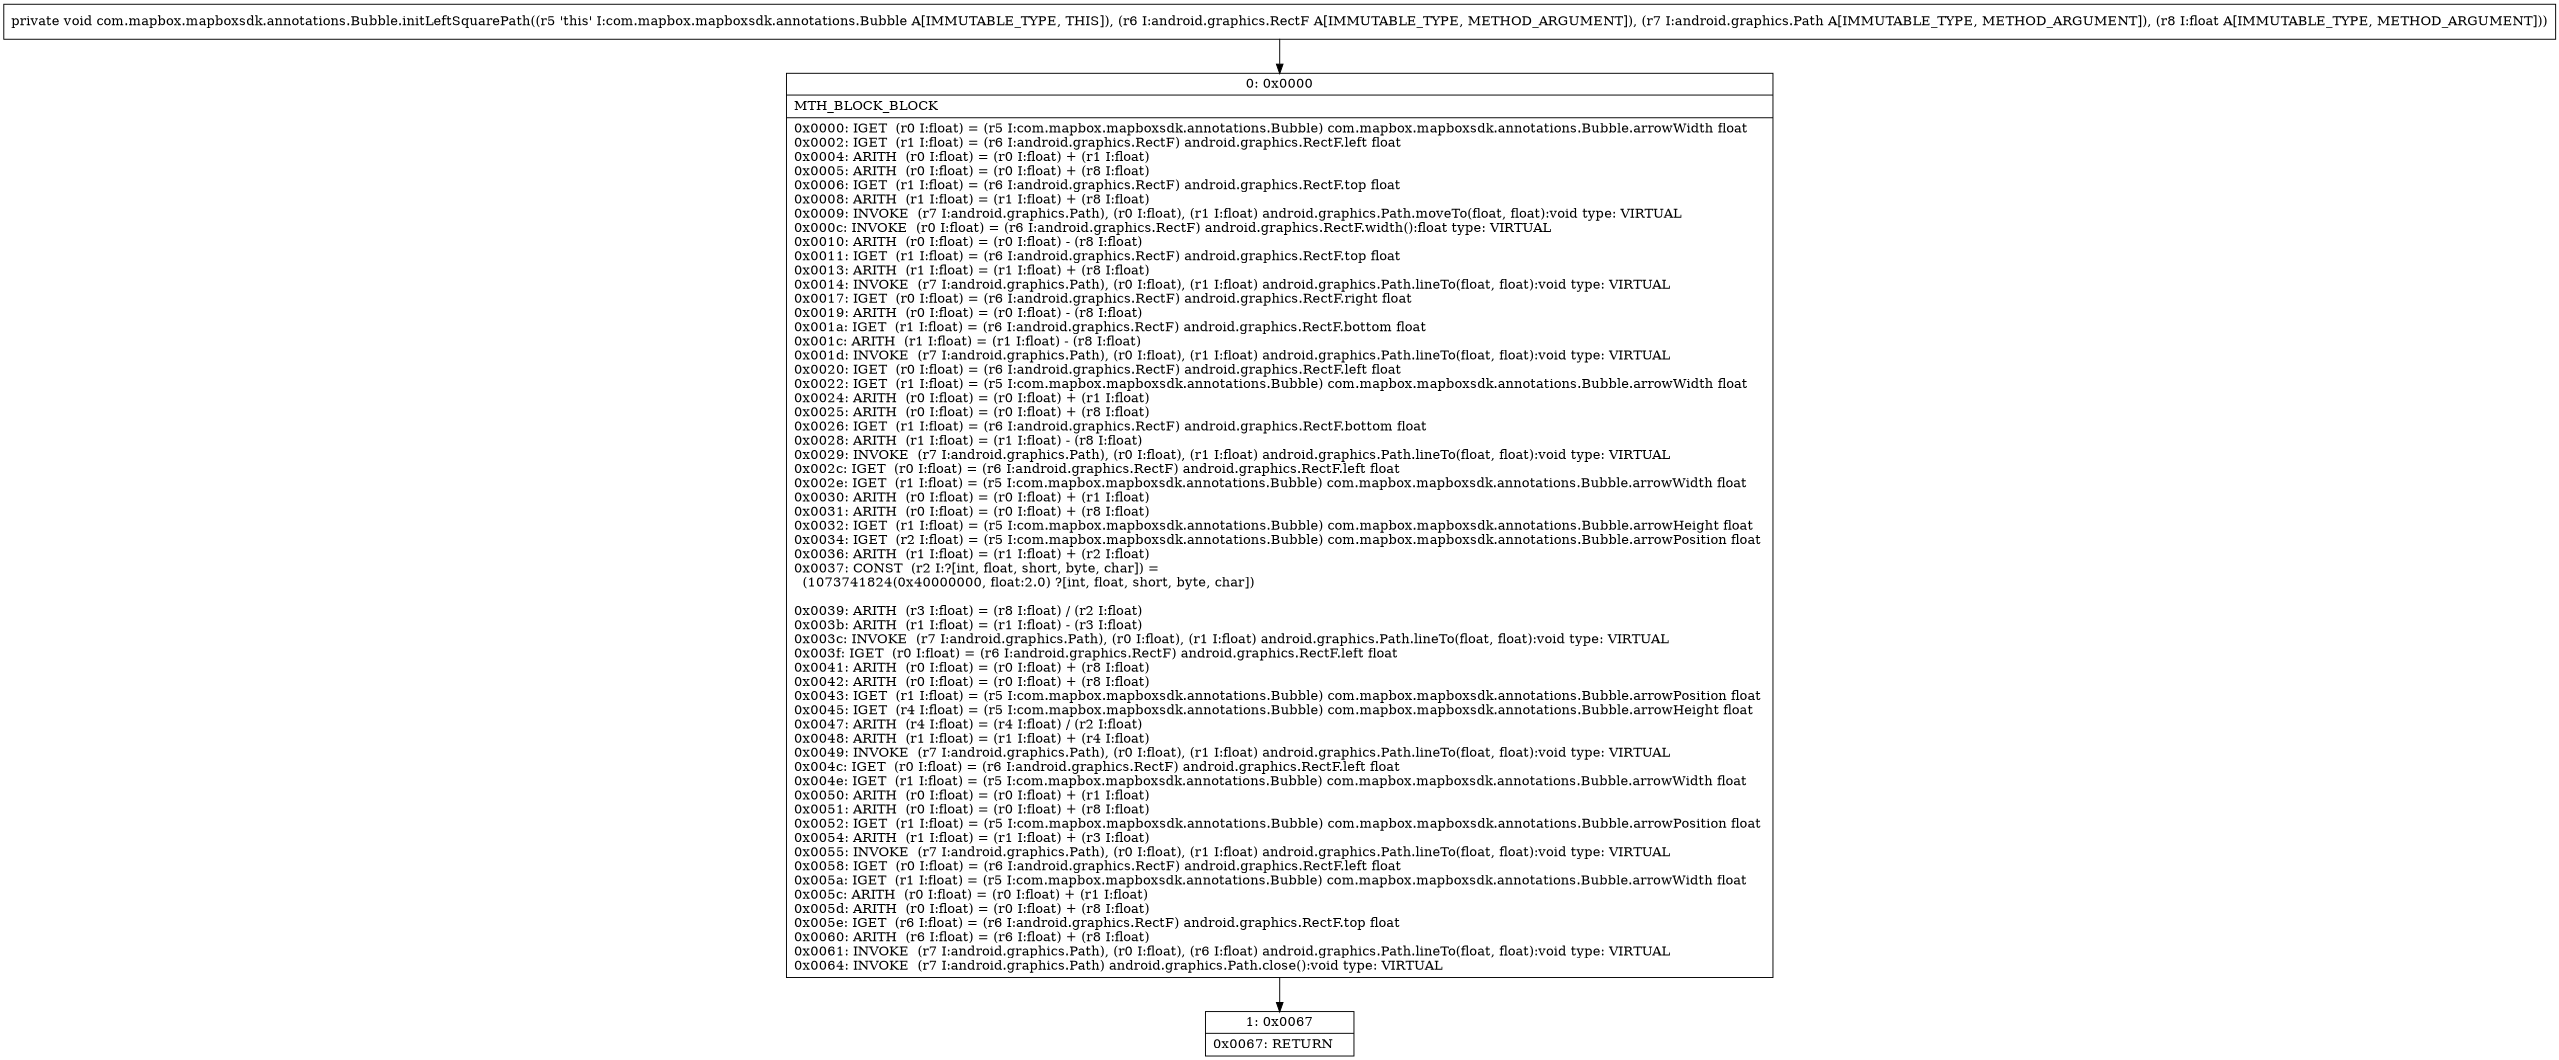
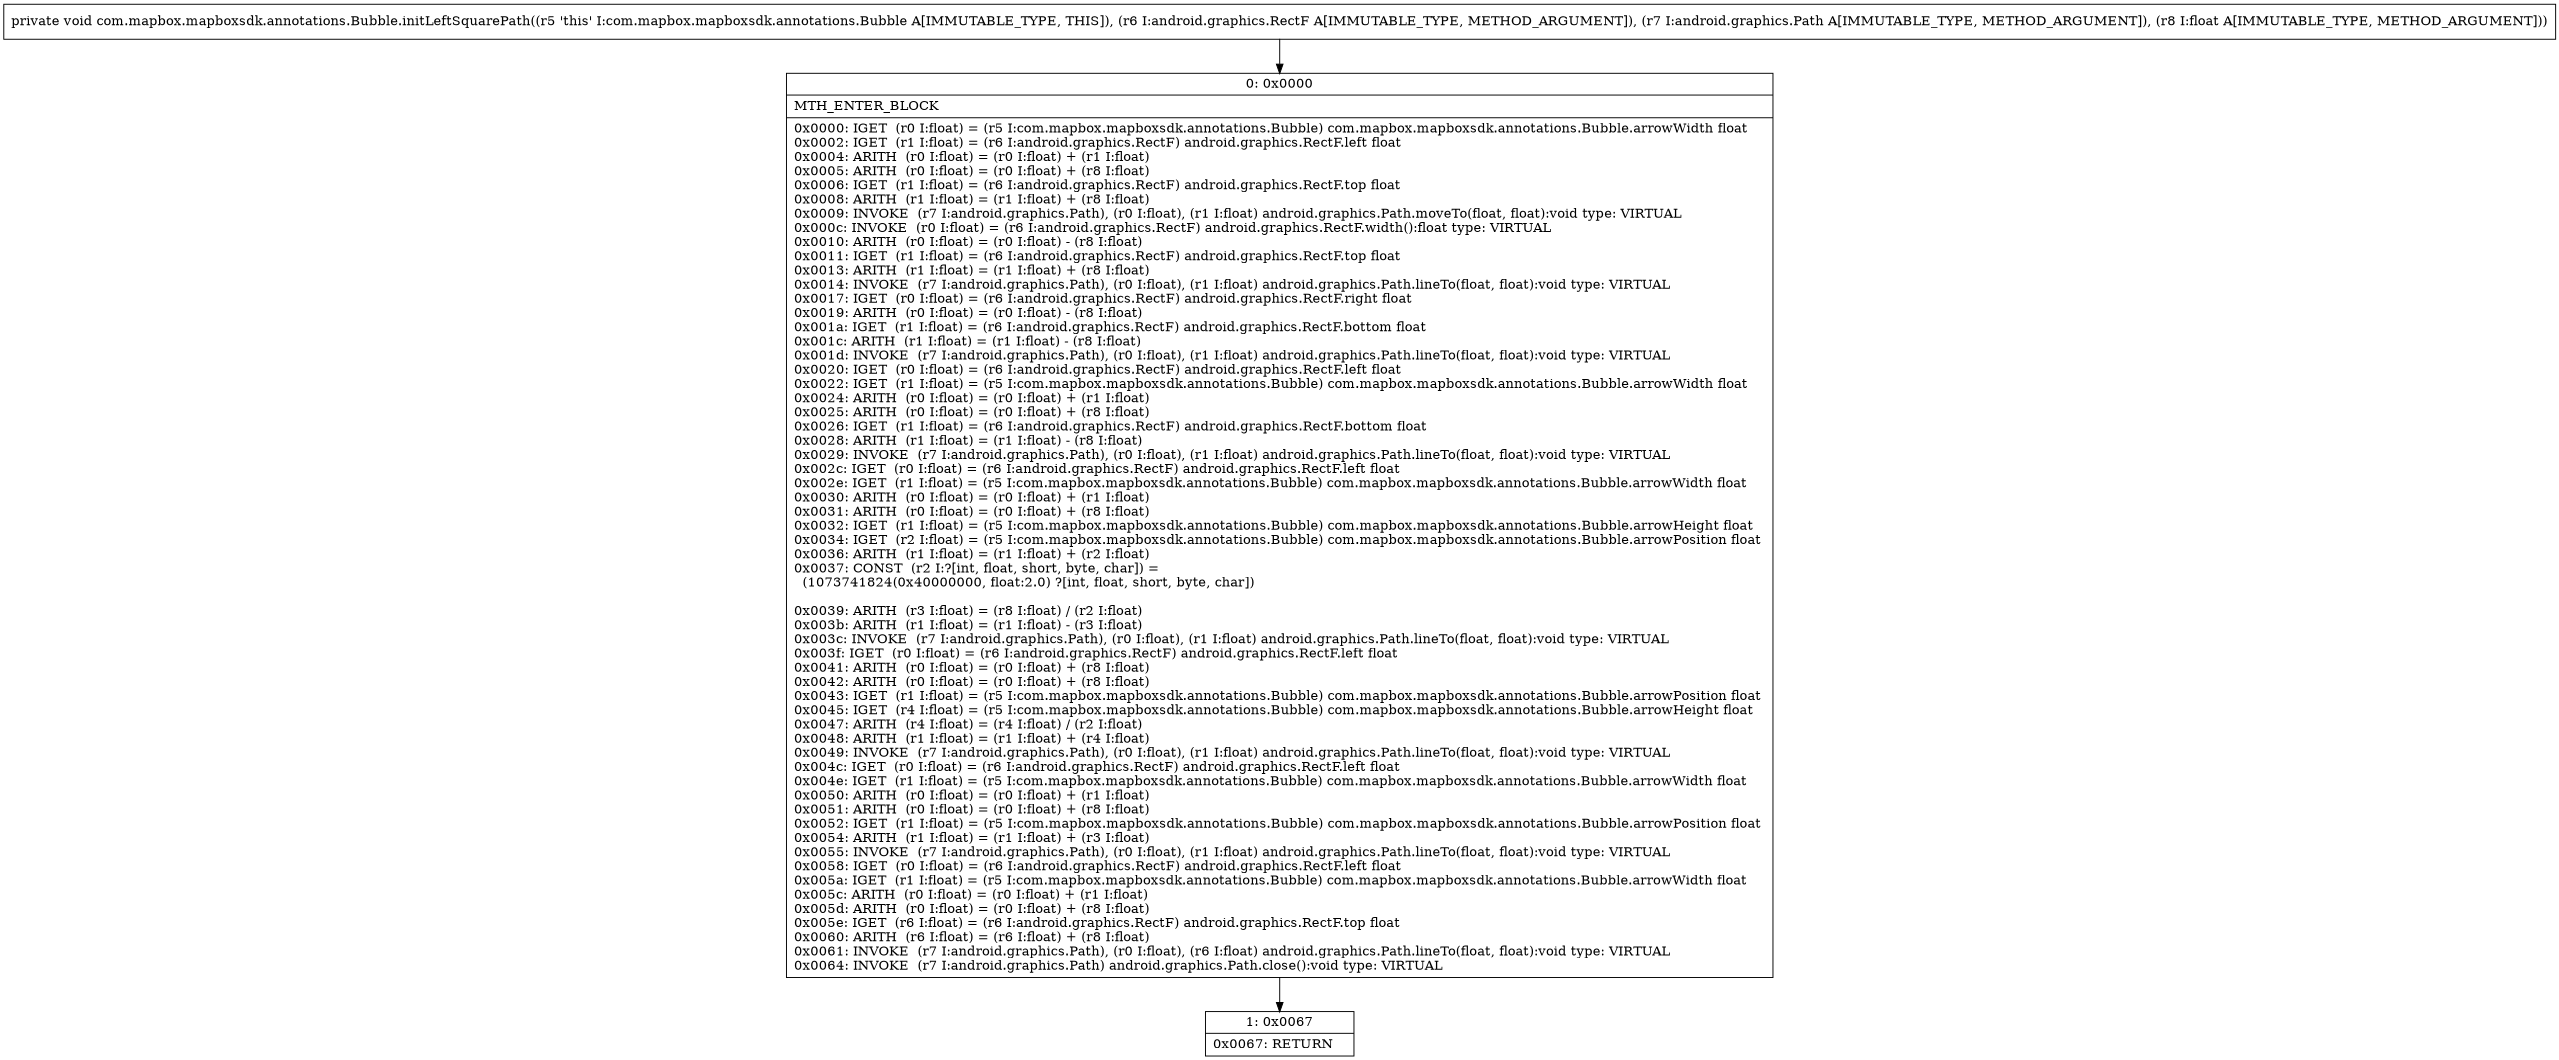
  digraph {
    node [shape=record]
-   n1 [label="{0\:\ 0x0000|MTH_BLOCK_BLOCK\l|0x0000: IGET  (r0 I:float) = (r5 I:com.mapbox.mapboxsdk.annotations.Bubble) com.mapbox.mapboxsdk.annotations.Bubble.arrowWidth float \l0x0002: IGET  (r1 I:float) = (r6 I:android.graphics.RectF) android.graphics.RectF.left float \l0x0004: ARITH  (r0 I:float) = (r0 I:float) + (r1 I:float) \l0x0005: ARITH  (r0 I:float) = (r0 I:float) + (r8 I:float) \l0x0006: IGET  (r1 I:float) = (r6 I:android.graphics.RectF) android.graphics.RectF.top float \l0x0008: ARITH  (r1 I:float) = (r1 I:float) + (r8 I:float) \l0x0009: INVOKE  (r7 I:android.graphics.Path), (r0 I:float), (r1 I:float) android.graphics.Path.moveTo(float, float):void type: VIRTUAL \l0x000c: INVOKE  (r0 I:float) = (r6 I:android.graphics.RectF) android.graphics.RectF.width():float type: VIRTUAL \l0x0010: ARITH  (r0 I:float) = (r0 I:float) \- (r8 I:float) \l0x0011: IGET  (r1 I:float) = (r6 I:android.graphics.RectF) android.graphics.RectF.top float \l0x0013: ARITH  (r1 I:float) = (r1 I:float) + (r8 I:float) \l0x0014: INVOKE  (r7 I:android.graphics.Path), (r0 I:float), (r1 I:float) android.graphics.Path.lineTo(float, float):void type: VIRTUAL \l0x0017: IGET  (r0 I:float) = (r6 I:android.graphics.RectF) android.graphics.RectF.right float \l0x0019: ARITH  (r0 I:float) = (r0 I:float) \- (r8 I:float) \l0x001a: IGET  (r1 I:float) = (r6 I:android.graphics.RectF) android.graphics.RectF.bottom float \l0x001c: ARITH  (r1 I:float) = (r1 I:float) \- (r8 I:float) \l0x001d: INVOKE  (r7 I:android.graphics.Path), (r0 I:float), (r1 I:float) android.graphics.Path.lineTo(float, float):void type: VIRTUAL \l0x0020: IGET  (r0 I:float) = (r6 I:android.graphics.RectF) android.graphics.RectF.left float \l0x0022: IGET  (r1 I:float) = (r5 I:com.mapbox.mapboxsdk.annotations.Bubble) com.mapbox.mapboxsdk.annotations.Bubble.arrowWidth float \l0x0024: ARITH  (r0 I:float) = (r0 I:float) + (r1 I:float) \l0x0025: ARITH  (r0 I:float) = (r0 I:float) + (r8 I:float) \l0x0026: IGET  (r1 I:float) = (r6 I:android.graphics.RectF) android.graphics.RectF.bottom float \l0x0028: ARITH  (r1 I:float) = (r1 I:float) \- (r8 I:float) \l0x0029: INVOKE  (r7 I:android.graphics.Path), (r0 I:float), (r1 I:float) android.graphics.Path.lineTo(float, float):void type: VIRTUAL \l0x002c: IGET  (r0 I:float) = (r6 I:android.graphics.RectF) android.graphics.RectF.left float \l0x002e: IGET  (r1 I:float) = (r5 I:com.mapbox.mapboxsdk.annotations.Bubble) com.mapbox.mapboxsdk.annotations.Bubble.arrowWidth float \l0x0030: ARITH  (r0 I:float) = (r0 I:float) + (r1 I:float) \l0x0031: ARITH  (r0 I:float) = (r0 I:float) + (r8 I:float) \l0x0032: IGET  (r1 I:float) = (r5 I:com.mapbox.mapboxsdk.annotations.Bubble) com.mapbox.mapboxsdk.annotations.Bubble.arrowHeight float \l0x0034: IGET  (r2 I:float) = (r5 I:com.mapbox.mapboxsdk.annotations.Bubble) com.mapbox.mapboxsdk.annotations.Bubble.arrowPosition float \l0x0036: ARITH  (r1 I:float) = (r1 I:float) + (r2 I:float) \l0x0037: CONST  (r2 I:?[int, float, short, byte, char]) = \l  (1073741824(0x40000000, float:2.0) ?[int, float, short, byte, char])\l \l0x0039: ARITH  (r3 I:float) = (r8 I:float) \/ (r2 I:float) \l0x003b: ARITH  (r1 I:float) = (r1 I:float) \- (r3 I:float) \l0x003c: INVOKE  (r7 I:android.graphics.Path), (r0 I:float), (r1 I:float) android.graphics.Path.lineTo(float, float):void type: VIRTUAL \l0x003f: IGET  (r0 I:float) = (r6 I:android.graphics.RectF) android.graphics.RectF.left float \l0x0041: ARITH  (r0 I:float) = (r0 I:float) + (r8 I:float) \l0x0042: ARITH  (r0 I:float) = (r0 I:float) + (r8 I:float) \l0x0043: IGET  (r1 I:float) = (r5 I:com.mapbox.mapboxsdk.annotations.Bubble) com.mapbox.mapboxsdk.annotations.Bubble.arrowPosition float \l0x0045: IGET  (r4 I:float) = (r5 I:com.mapbox.mapboxsdk.annotations.Bubble) com.mapbox.mapboxsdk.annotations.Bubble.arrowHeight float \l0x0047: ARITH  (r4 I:float) = (r4 I:float) \/ (r2 I:float) \l0x0048: ARITH  (r1 I:float) = (r1 I:float) + (r4 I:float) \l0x0049: INVOKE  (r7 I:android.graphics.Path), (r0 I:float), (r1 I:float) android.graphics.Path.lineTo(float, float):void type: VIRTUAL \l0x004c: IGET  (r0 I:float) = (r6 I:android.graphics.RectF) android.graphics.RectF.left float \l0x004e: IGET  (r1 I:float) = (r5 I:com.mapbox.mapboxsdk.annotations.Bubble) com.mapbox.mapboxsdk.annotations.Bubble.arrowWidth float \l0x0050: ARITH  (r0 I:float) = (r0 I:float) + (r1 I:float) \l0x0051: ARITH  (r0 I:float) = (r0 I:float) + (r8 I:float) \l0x0052: IGET  (r1 I:float) = (r5 I:com.mapbox.mapboxsdk.annotations.Bubble) com.mapbox.mapboxsdk.annotations.Bubble.arrowPosition float \l0x0054: ARITH  (r1 I:float) = (r1 I:float) + (r3 I:float) \l0x0055: INVOKE  (r7 I:android.graphics.Path), (r0 I:float), (r1 I:float) android.graphics.Path.lineTo(float, float):void type: VIRTUAL \l0x0058: IGET  (r0 I:float) = (r6 I:android.graphics.RectF) android.graphics.RectF.left float \l0x005a: IGET  (r1 I:float) = (r5 I:com.mapbox.mapboxsdk.annotations.Bubble) com.mapbox.mapboxsdk.annotations.Bubble.arrowWidth float \l0x005c: ARITH  (r0 I:float) = (r0 I:float) + (r1 I:float) \l0x005d: ARITH  (r0 I:float) = (r0 I:float) + (r8 I:float) \l0x005e: IGET  (r6 I:float) = (r6 I:android.graphics.RectF) android.graphics.RectF.top float \l0x0060: ARITH  (r6 I:float) = (r6 I:float) + (r8 I:float) \l0x0061: INVOKE  (r7 I:android.graphics.Path), (r0 I:float), (r6 I:float) android.graphics.Path.lineTo(float, float):void type: VIRTUAL \l0x0064: INVOKE  (r7 I:android.graphics.Path) android.graphics.Path.close():void type: VIRTUAL \l}"]
+   n1 [label="{0\:\ 0x0000|MTH_ENTER_BLOCK\l|0x0000: IGET  (r0 I:float) = (r5 I:com.mapbox.mapboxsdk.annotations.Bubble) com.mapbox.mapboxsdk.annotations.Bubble.arrowWidth float \l0x0002: IGET  (r1 I:float) = (r6 I:android.graphics.RectF) android.graphics.RectF.left float \l0x0004: ARITH  (r0 I:float) = (r0 I:float) + (r1 I:float) \l0x0005: ARITH  (r0 I:float) = (r0 I:float) + (r8 I:float) \l0x0006: IGET  (r1 I:float) = (r6 I:android.graphics.RectF) android.graphics.RectF.top float \l0x0008: ARITH  (r1 I:float) = (r1 I:float) + (r8 I:float) \l0x0009: INVOKE  (r7 I:android.graphics.Path), (r0 I:float), (r1 I:float) android.graphics.Path.moveTo(float, float):void type: VIRTUAL \l0x000c: INVOKE  (r0 I:float) = (r6 I:android.graphics.RectF) android.graphics.RectF.width():float type: VIRTUAL \l0x0010: ARITH  (r0 I:float) = (r0 I:float) \- (r8 I:float) \l0x0011: IGET  (r1 I:float) = (r6 I:android.graphics.RectF) android.graphics.RectF.top float \l0x0013: ARITH  (r1 I:float) = (r1 I:float) + (r8 I:float) \l0x0014: INVOKE  (r7 I:android.graphics.Path), (r0 I:float), (r1 I:float) android.graphics.Path.lineTo(float, float):void type: VIRTUAL \l0x0017: IGET  (r0 I:float) = (r6 I:android.graphics.RectF) android.graphics.RectF.right float \l0x0019: ARITH  (r0 I:float) = (r0 I:float) \- (r8 I:float) \l0x001a: IGET  (r1 I:float) = (r6 I:android.graphics.RectF) android.graphics.RectF.bottom float \l0x001c: ARITH  (r1 I:float) = (r1 I:float) \- (r8 I:float) \l0x001d: INVOKE  (r7 I:android.graphics.Path), (r0 I:float), (r1 I:float) android.graphics.Path.lineTo(float, float):void type: VIRTUAL \l0x0020: IGET  (r0 I:float) = (r6 I:android.graphics.RectF) android.graphics.RectF.left float \l0x0022: IGET  (r1 I:float) = (r5 I:com.mapbox.mapboxsdk.annotations.Bubble) com.mapbox.mapboxsdk.annotations.Bubble.arrowWidth float \l0x0024: ARITH  (r0 I:float) = (r0 I:float) + (r1 I:float) \l0x0025: ARITH  (r0 I:float) = (r0 I:float) + (r8 I:float) \l0x0026: IGET  (r1 I:float) = (r6 I:android.graphics.RectF) android.graphics.RectF.bottom float \l0x0028: ARITH  (r1 I:float) = (r1 I:float) \- (r8 I:float) \l0x0029: INVOKE  (r7 I:android.graphics.Path), (r0 I:float), (r1 I:float) android.graphics.Path.lineTo(float, float):void type: VIRTUAL \l0x002c: IGET  (r0 I:float) = (r6 I:android.graphics.RectF) android.graphics.RectF.left float \l0x002e: IGET  (r1 I:float) = (r5 I:com.mapbox.mapboxsdk.annotations.Bubble) com.mapbox.mapboxsdk.annotations.Bubble.arrowWidth float \l0x0030: ARITH  (r0 I:float) = (r0 I:float) + (r1 I:float) \l0x0031: ARITH  (r0 I:float) = (r0 I:float) + (r8 I:float) \l0x0032: IGET  (r1 I:float) = (r5 I:com.mapbox.mapboxsdk.annotations.Bubble) com.mapbox.mapboxsdk.annotations.Bubble.arrowHeight float \l0x0034: IGET  (r2 I:float) = (r5 I:com.mapbox.mapboxsdk.annotations.Bubble) com.mapbox.mapboxsdk.annotations.Bubble.arrowPosition float \l0x0036: ARITH  (r1 I:float) = (r1 I:float) + (r2 I:float) \l0x0037: CONST  (r2 I:?[int, float, short, byte, char]) = \l  (1073741824(0x40000000, float:2.0) ?[int, float, short, byte, char])\l \l0x0039: ARITH  (r3 I:float) = (r8 I:float) \/ (r2 I:float) \l0x003b: ARITH  (r1 I:float) = (r1 I:float) \- (r3 I:float) \l0x003c: INVOKE  (r7 I:android.graphics.Path), (r0 I:float), (r1 I:float) android.graphics.Path.lineTo(float, float):void type: VIRTUAL \l0x003f: IGET  (r0 I:float) = (r6 I:android.graphics.RectF) android.graphics.RectF.left float \l0x0041: ARITH  (r0 I:float) = (r0 I:float) + (r8 I:float) \l0x0042: ARITH  (r0 I:float) = (r0 I:float) + (r8 I:float) \l0x0043: IGET  (r1 I:float) = (r5 I:com.mapbox.mapboxsdk.annotations.Bubble) com.mapbox.mapboxsdk.annotations.Bubble.arrowPosition float \l0x0045: IGET  (r4 I:float) = (r5 I:com.mapbox.mapboxsdk.annotations.Bubble) com.mapbox.mapboxsdk.annotations.Bubble.arrowHeight float \l0x0047: ARITH  (r4 I:float) = (r4 I:float) \/ (r2 I:float) \l0x0048: ARITH  (r1 I:float) = (r1 I:float) + (r4 I:float) \l0x0049: INVOKE  (r7 I:android.graphics.Path), (r0 I:float), (r1 I:float) android.graphics.Path.lineTo(float, float):void type: VIRTUAL \l0x004c: IGET  (r0 I:float) = (r6 I:android.graphics.RectF) android.graphics.RectF.left float \l0x004e: IGET  (r1 I:float) = (r5 I:com.mapbox.mapboxsdk.annotations.Bubble) com.mapbox.mapboxsdk.annotations.Bubble.arrowWidth float \l0x0050: ARITH  (r0 I:float) = (r0 I:float) + (r1 I:float) \l0x0051: ARITH  (r0 I:float) = (r0 I:float) + (r8 I:float) \l0x0052: IGET  (r1 I:float) = (r5 I:com.mapbox.mapboxsdk.annotations.Bubble) com.mapbox.mapboxsdk.annotations.Bubble.arrowPosition float \l0x0054: ARITH  (r1 I:float) = (r1 I:float) + (r3 I:float) \l0x0055: INVOKE  (r7 I:android.graphics.Path), (r0 I:float), (r1 I:float) android.graphics.Path.lineTo(float, float):void type: VIRTUAL \l0x0058: IGET  (r0 I:float) = (r6 I:android.graphics.RectF) android.graphics.RectF.left float \l0x005a: IGET  (r1 I:float) = (r5 I:com.mapbox.mapboxsdk.annotations.Bubble) com.mapbox.mapboxsdk.annotations.Bubble.arrowWidth float \l0x005c: ARITH  (r0 I:float) = (r0 I:float) + (r1 I:float) \l0x005d: ARITH  (r0 I:float) = (r0 I:float) + (r8 I:float) \l0x005e: IGET  (r6 I:float) = (r6 I:android.graphics.RectF) android.graphics.RectF.top float \l0x0060: ARITH  (r6 I:float) = (r6 I:float) + (r8 I:float) \l0x0061: INVOKE  (r7 I:android.graphics.Path), (r0 I:float), (r6 I:float) android.graphics.Path.lineTo(float, float):void type: VIRTUAL \l0x0064: INVOKE  (r7 I:android.graphics.Path) android.graphics.Path.close():void type: VIRTUAL \l}"]
    n2 [label="{1\:\ 0x0067|0x0067: RETURN   \l}"]
    n3 [label="{private void com.mapbox.mapboxsdk.annotations.Bubble.initLeftSquarePath((r5 'this' I:com.mapbox.mapboxsdk.annotations.Bubble A[IMMUTABLE_TYPE, THIS]), (r6 I:android.graphics.RectF A[IMMUTABLE_TYPE, METHOD_ARGUMENT]), (r7 I:android.graphics.Path A[IMMUTABLE_TYPE, METHOD_ARGUMENT]), (r8 I:float A[IMMUTABLE_TYPE, METHOD_ARGUMENT])) }"]
    n1 -> n2
    n3 -> n1
  }
